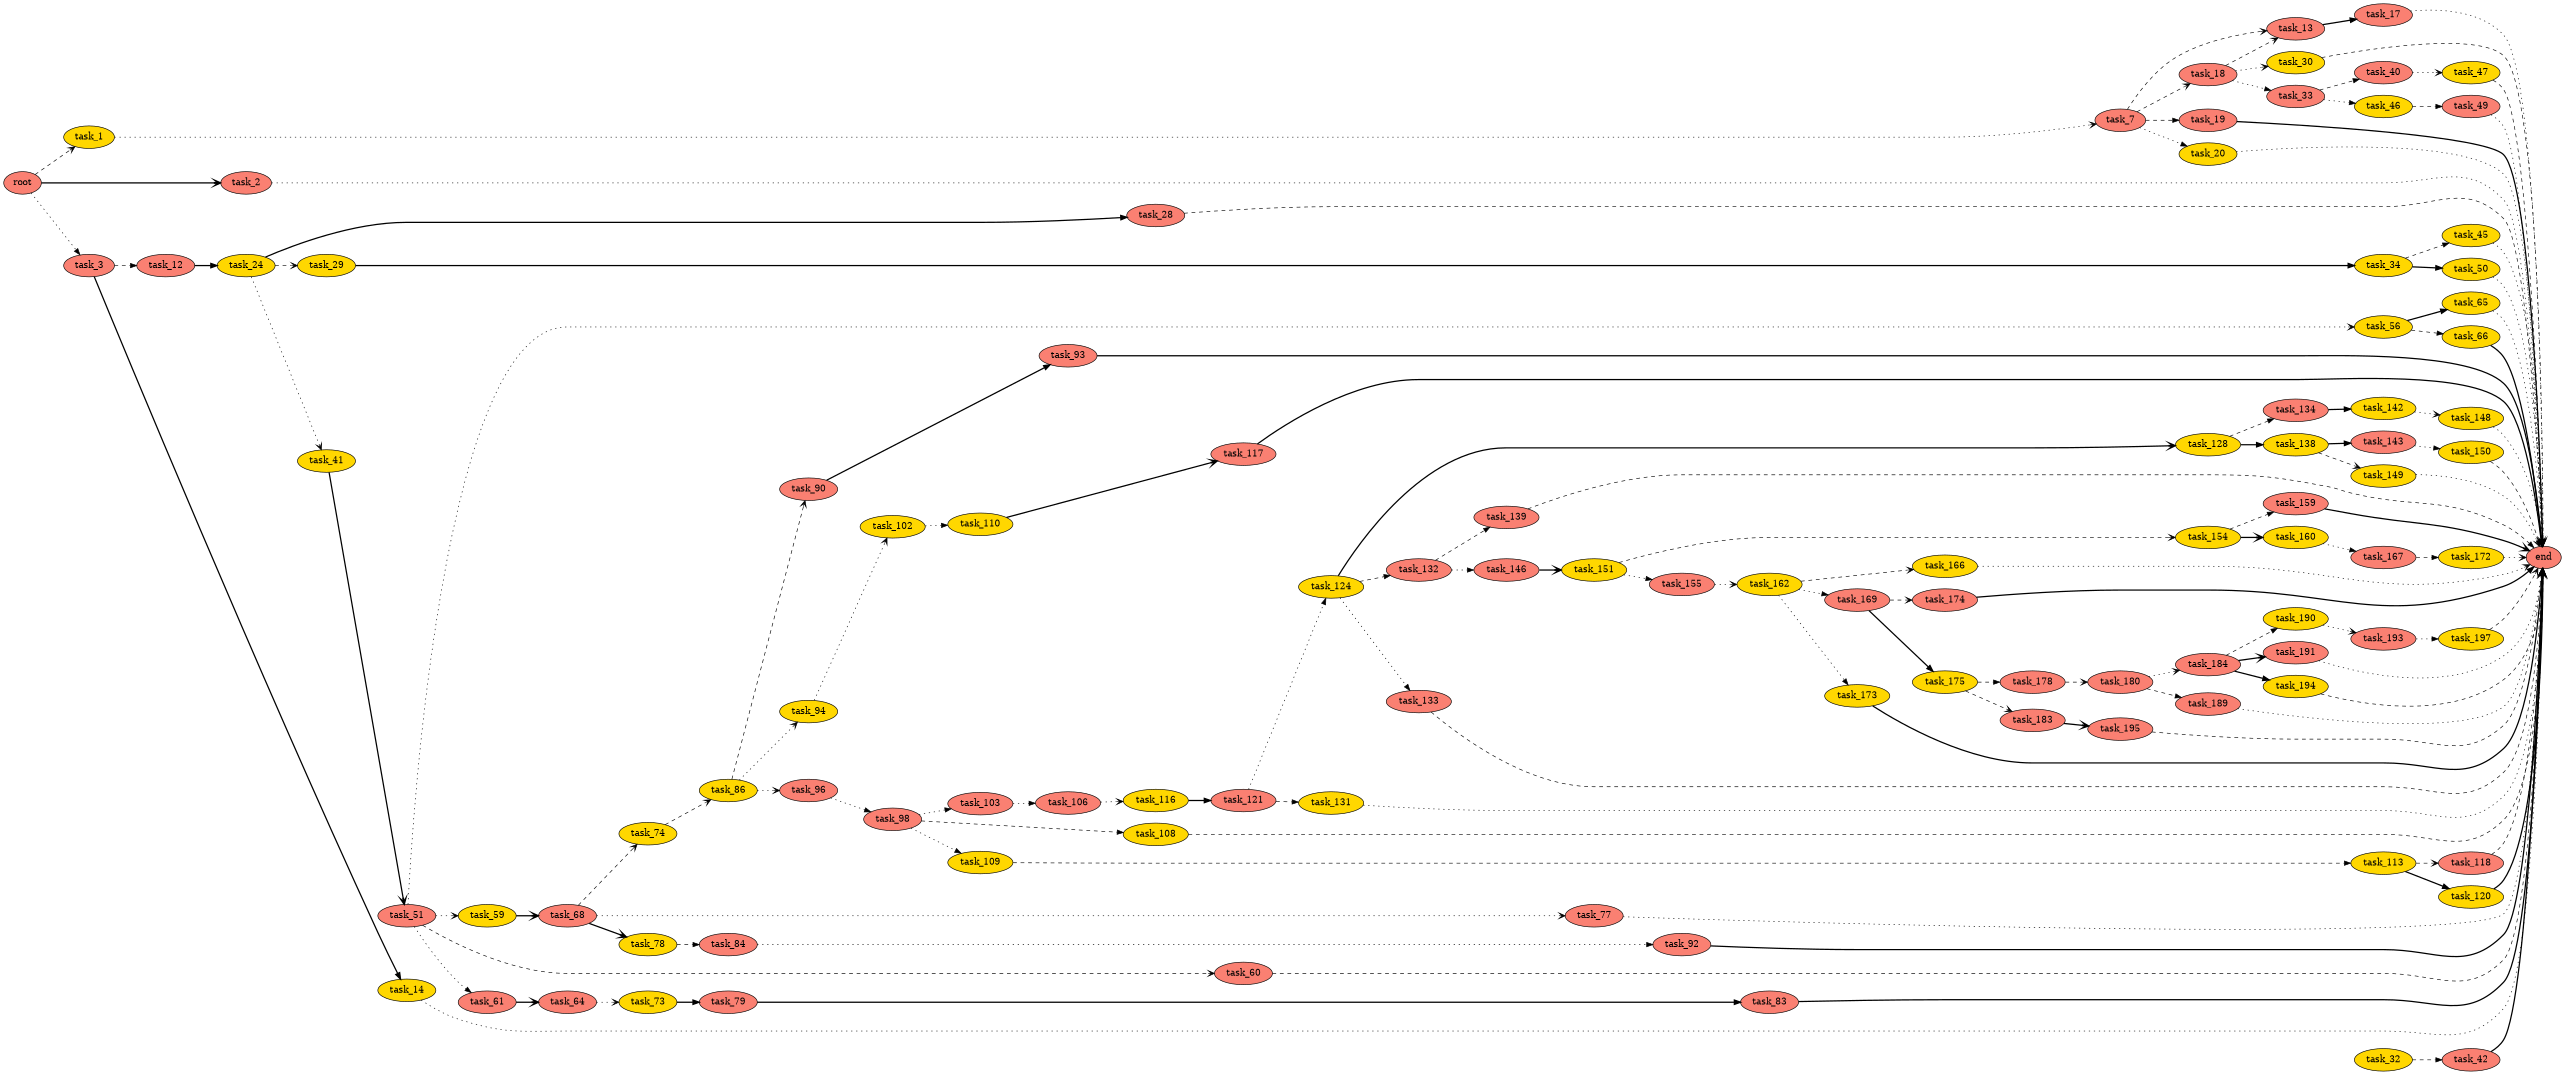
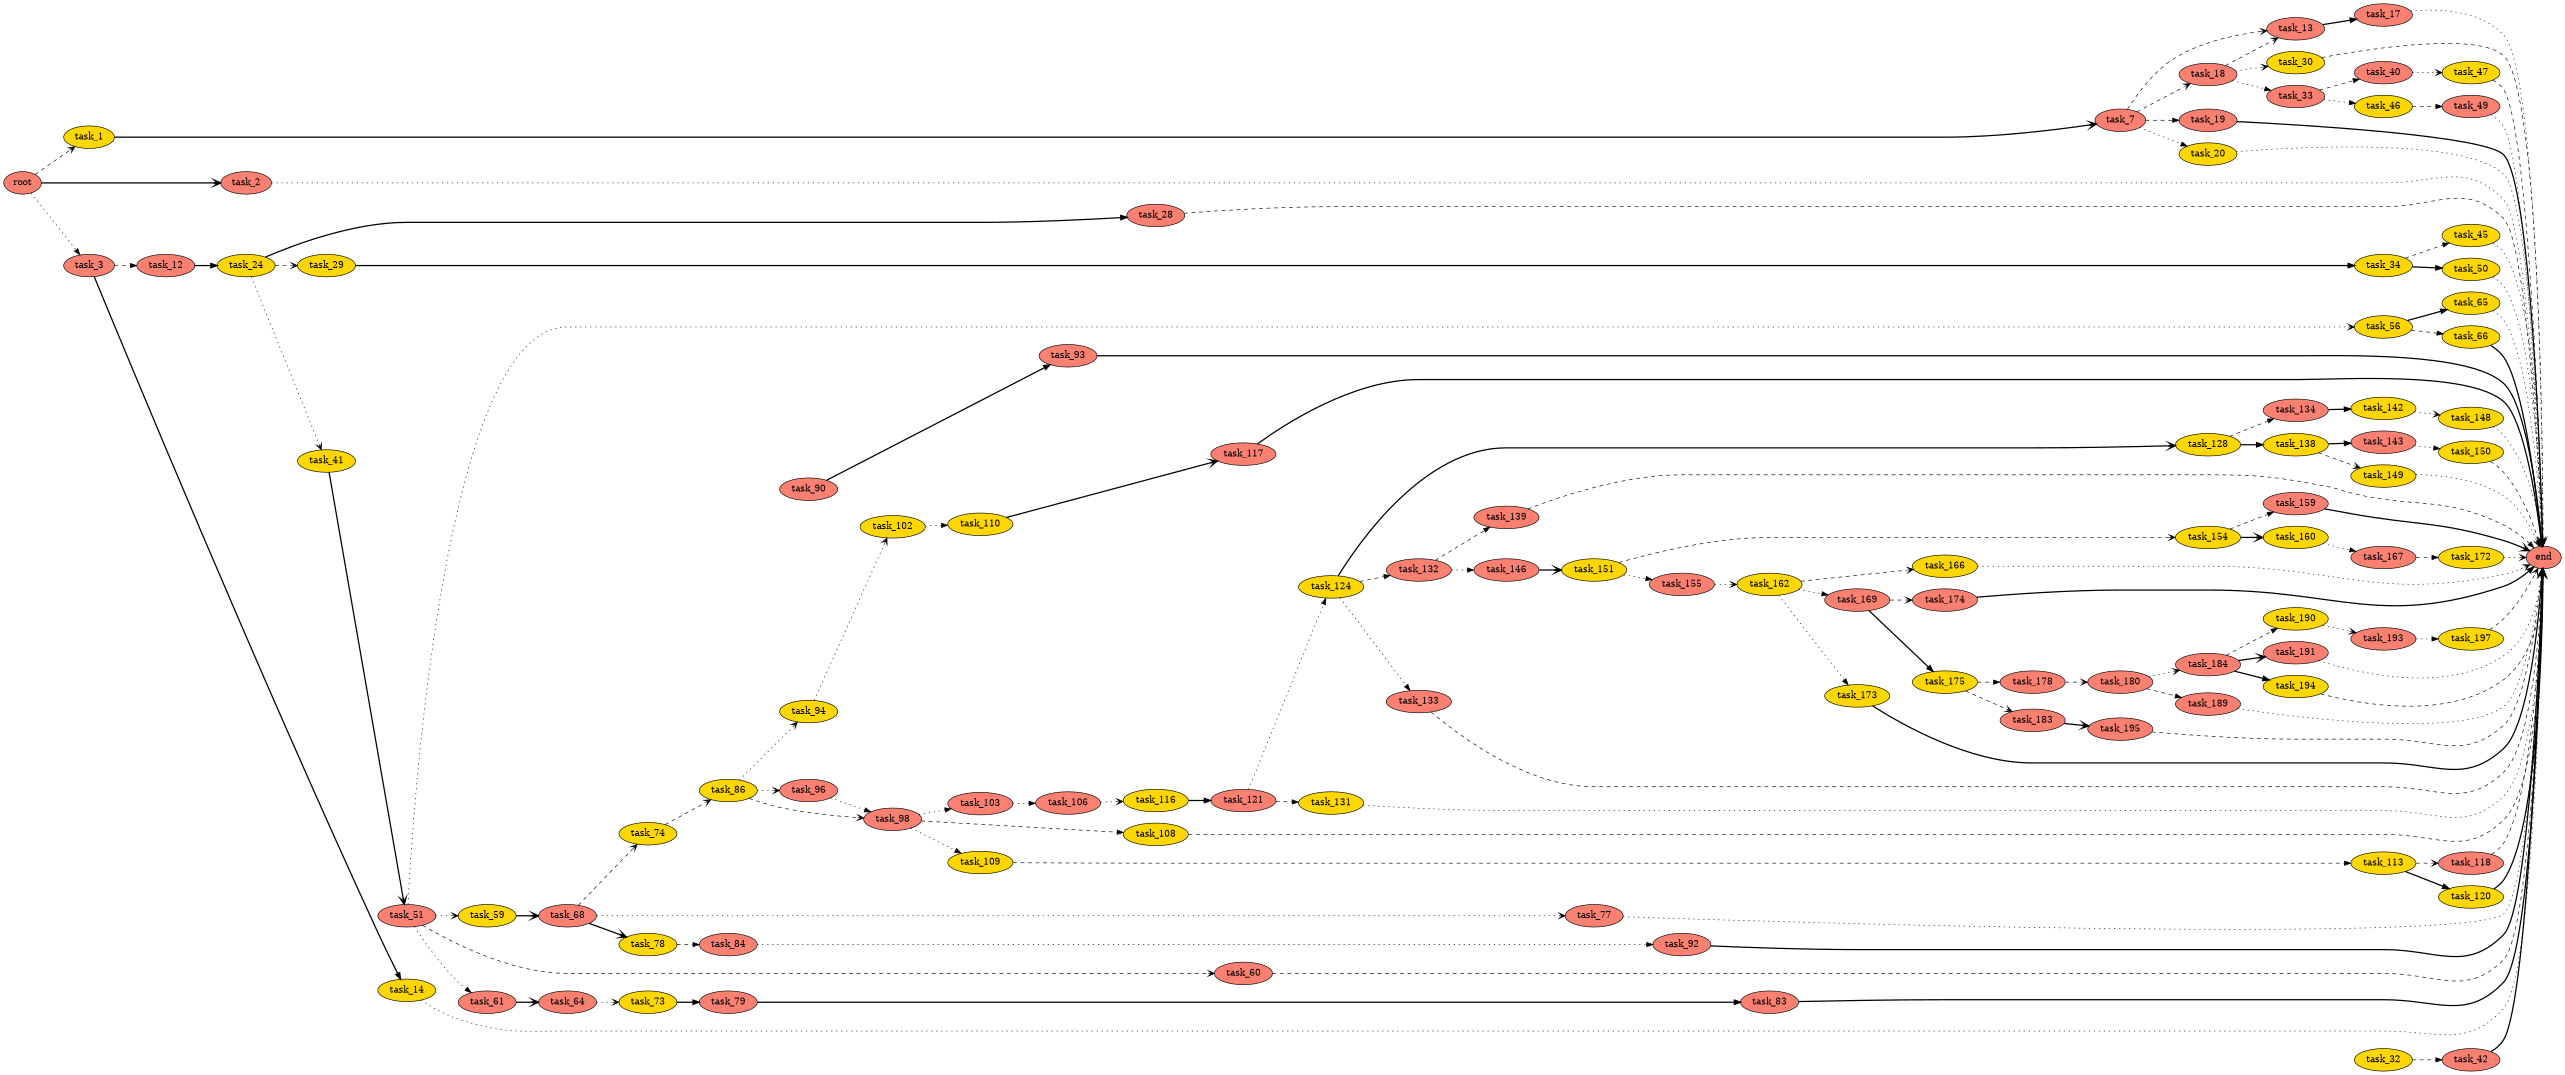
  digraph {
    fontname="DejaVu Serif"
    rankdir=LR
    node [fillcolor=salmon fontname="DejaVu Serif" style=filled]
    edge [arrowhead=normal fontname="DejaVu Serif" style=dotted]
    task_1 [fillcolor=gold]
    root
    task_2
    task_3
    task_7
    end
    task_12
    task_14 [fillcolor=gold]
    task_13
    task_18
    task_19
    task_20 [fillcolor=gold]
    task_24 [fillcolor=gold]
    task_17
    task_30 [fillcolor=gold]
    task_33
    task_28
    task_29 [fillcolor=gold]
    task_41 [fillcolor=gold]
    task_32 [fillcolor=gold]
    task_42
    task_40
    task_46 [fillcolor=gold]
    task_34 [fillcolor=gold]
    task_51
    task_45 [fillcolor=gold]
    task_50 [fillcolor=gold]
    task_47 [fillcolor=gold]
    task_49
    task_56 [fillcolor=gold]
    task_59 [fillcolor=gold]
    task_60
    task_61
    task_65 [fillcolor=gold]
    task_66 [fillcolor=gold]
    task_68
    task_64
    task_74 [fillcolor=gold]
    task_77
    task_78 [fillcolor=gold]
    task_73 [fillcolor=gold]
    task_79
    task_86 [fillcolor=gold]
    task_84
    task_83
    task_90
    task_94 [fillcolor=gold]
    task_96
    task_92
    task_93
    task_102 [fillcolor=gold]
    task_98
    task_110 [fillcolor=gold]
    task_103
    task_108 [fillcolor=gold]
    task_109 [fillcolor=gold]
    task_106
    task_113 [fillcolor=gold]
    task_117
    task_116 [fillcolor=gold]
    task_121
    task_118
    task_120 [fillcolor=gold]
    task_124 [fillcolor=gold]
    task_131 [fillcolor=gold]
    task_128 [fillcolor=gold]
    task_132
    task_133
    task_134
    task_138 [fillcolor=gold]
    task_139
    task_146
    task_142 [fillcolor=gold]
    task_143
    task_149 [fillcolor=gold]
    task_151 [fillcolor=gold]
    task_148 [fillcolor=gold]
    task_150 [fillcolor=gold]
    task_154 [fillcolor=gold]
    task_155
    task_159
    task_160 [fillcolor=gold]
    task_162 [fillcolor=gold]
    task_167
    task_166 [fillcolor=gold]
    task_169
    task_173 [fillcolor=gold]
    task_172 [fillcolor=gold]
    task_174
    task_175 [fillcolor=gold]
    task_178
    task_183
    task_180
    task_195
    task_184
    task_189
    task_190 [fillcolor=gold]
    task_191
    task_194 [fillcolor=gold]
    task_193
    task_197 [fillcolor=gold]
-   task_1 -> task_7 [arrowhead=vee]
+   task_1 -> task_7 [arrowhead=vee style=bold]
    root -> task_1 [arrowhead=vee style=dashed]
    root -> task_2 [arrowhead=vee style=bold]
    root -> task_3
    task_2 -> end
    task_3 -> task_12 [style=dashed]
    task_3 -> task_14 [style=bold]
    task_7 -> task_13 [arrowhead=vee style=dashed]
    task_7 -> task_18 [arrowhead=vee style=dashed]
    task_7 -> task_19 [style=dashed]
    task_7 -> task_20
    task_12 -> task_24 [style=bold]
    task_14 -> end
    task_13 -> task_17 [style=bold]
    task_18 -> task_13 [arrowhead=vee style=dashed]
    task_18 -> task_30 [arrowhead=vee]
    task_18 -> task_33
    task_19 -> end [arrowhead=vee style=bold]
    task_20 -> end
    task_24 -> task_28 [style=bold]
    task_24 -> task_29 [arrowhead=vee style=dashed]
    task_24 -> task_41 [arrowhead=vee]
    task_17 -> end
    task_30 -> end [arrowhead=vee style=dashed]
    task_33 -> task_40 [style=dashed]
    task_33 -> task_46
    task_28 -> end [arrowhead=vee style=dashed]
    task_29 -> task_34 [style=bold]
    task_41 -> task_51 [arrowhead=vee style=bold]
    task_32 -> task_42 [style=dashed]
    task_42 -> end [style=bold]
    task_40 -> task_47 [arrowhead=vee]
    task_46 -> task_49 [style=dashed]
    task_34 -> task_45 [style=dashed]
    task_34 -> task_50 [style=bold]
    task_51 -> task_56 [arrowhead=vee]
    task_51 -> task_59 [arrowhead=vee]
    task_51 -> task_60 [arrowhead=vee style=dashed]
    task_51 -> task_61
    task_45 -> end
    task_50 -> end
    task_47 -> end [arrowhead=vee style=dashed]
    task_49 -> end [arrowhead=vee]
    task_56 -> task_65 [style=bold]
    task_56 -> task_66 [style=dashed]
    task_59 -> task_68 [arrowhead=vee style=bold]
    task_60 -> end [arrowhead=vee style=dashed]
    task_61 -> task_64 [arrowhead=vee style=bold]
    task_65 -> end [arrowhead=vee]
    task_66 -> end [arrowhead=vee style=bold]
    task_68 -> task_74 [arrowhead=vee style=dashed]
    task_68 -> task_77 [arrowhead=vee]
    task_68 -> task_78 [arrowhead=vee style=bold]
    task_64 -> task_73 [arrowhead=vee]
    task_74 -> task_86 [arrowhead=vee style=dashed]
    task_77 -> end
    task_78 -> task_84 [style=dashed]
    task_73 -> task_79 [style=bold]
    task_79 -> task_83 [style=bold]
-   task_86 -> task_90 [arrowhead=vee style=dashed]
+   task_86 -> task_98 [arrowhead=vee style=dashed]
    task_86 -> task_94 [arrowhead=vee]
    task_86 -> task_96 [arrowhead=vee]
    task_84 -> task_92
    task_83 -> end [arrowhead=vee style=bold]
    task_90 -> task_93 [style=bold]
    task_94 -> task_102 [arrowhead=vee]
    task_96 -> task_98
    task_92 -> end [arrowhead=vee style=bold]
    task_93 -> end [style=bold]
    task_102 -> task_110
    task_98 -> task_103
    task_98 -> task_108 [style=dashed]
    task_98 -> task_109
    task_110 -> task_117 [arrowhead=vee style=bold]
    task_103 -> task_106
    task_108 -> end [style=dashed]
    task_109 -> task_113 [style=dashed]
    task_106 -> task_116 [arrowhead=vee]
    task_113 -> task_118 [arrowhead=vee style=dashed]
    task_113 -> task_120 [style=bold]
    task_117 -> end [style=bold]
    task_116 -> task_121 [style=bold]
    task_121 -> task_124
    task_121 -> task_131 [style=dashed]
    task_118 -> end [arrowhead=vee style=dashed]
    task_120 -> end [style=bold]
    task_124 -> task_128 [arrowhead=vee style=bold]
    task_124 -> task_132 [style=dashed]
    task_124 -> task_133
    task_131 -> end [arrowhead=vee]
    task_128 -> task_134 [style=dashed]
    task_128 -> task_138 [style=bold]
    task_132 -> task_139 [style=dashed]
    task_132 -> task_146
    task_133 -> end [arrowhead=vee style=dashed]
    task_134 -> task_142 [style=bold]
    task_138 -> task_143 [style=bold]
    task_138 -> task_149 [arrowhead=vee style=dashed]
    task_139 -> end [style=dashed]
    task_146 -> task_151 [arrowhead=vee style=bold]
    task_142 -> task_148 [arrowhead=vee]
    task_143 -> task_150
    task_149 -> end [arrowhead=vee]
    task_151 -> task_154 [arrowhead=vee style=dashed]
    task_151 -> task_155
    task_148 -> end
    task_150 -> end [style=dashed]
    task_154 -> task_159 [style=dashed]
    task_154 -> task_160 [arrowhead=vee style=bold]
    task_155 -> task_162 [arrowhead=vee]
    task_159 -> end [arrowhead=vee style=bold]
    task_160 -> task_167
    task_162 -> task_166 [arrowhead=vee style=dashed]
    task_162 -> task_169
    task_162 -> task_173
    task_167 -> task_172 [style=dashed]
    task_166 -> end [arrowhead=vee]
    task_169 -> task_174 [arrowhead=vee style=dashed]
    task_169 -> task_175 [style=bold]
    task_173 -> end [arrowhead=vee style=bold]
    task_172 -> end [arrowhead=vee]
    task_174 -> end [style=bold]
    task_175 -> task_178 [style=dashed]
    task_175 -> task_183 [arrowhead=vee style=dashed]
    task_178 -> task_180 [arrowhead=vee style=dashed]
    task_183 -> task_195 [arrowhead=vee style=bold]
    task_180 -> task_184 [arrowhead=vee]
    task_180 -> task_189 [style=dashed]
    task_195 -> end [arrowhead=vee style=dashed]
    task_184 -> task_190 [style=dashed]
    task_184 -> task_191 [arrowhead=vee style=bold]
    task_184 -> task_194 [style=bold]
    task_189 -> end
    task_190 -> task_193 [arrowhead=vee]
    task_191 -> end [arrowhead=vee]
    task_194 -> end [style=dashed]
    task_193 -> task_197
    task_197 -> end [arrowhead=vee style=dashed]
  }
